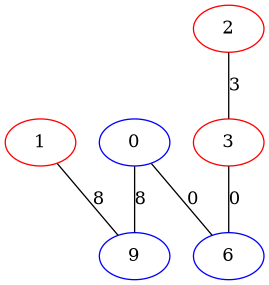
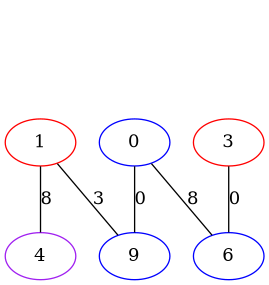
  graph {
    node [color=blue weight=1]
    0
    n2 [label=9 weight=3]
    6 [weight=3]
    1 [color=red]
-   2 [color=red]
+   4 [color=purple weight=4]
    3 [color=red]
-   0 -- n2 [label=8]
-   0 -- 6 [label=0]
-   1 -- n2 [label=8]
-   2 -- 3 [label=3]
+   0 -- n2 [label=0]
+   0 -- 6 [label=8]
+   1 -- n2 [label=3]
+   1 -- 4 [label=8]
    3 -- 6 [label=0]
  }
